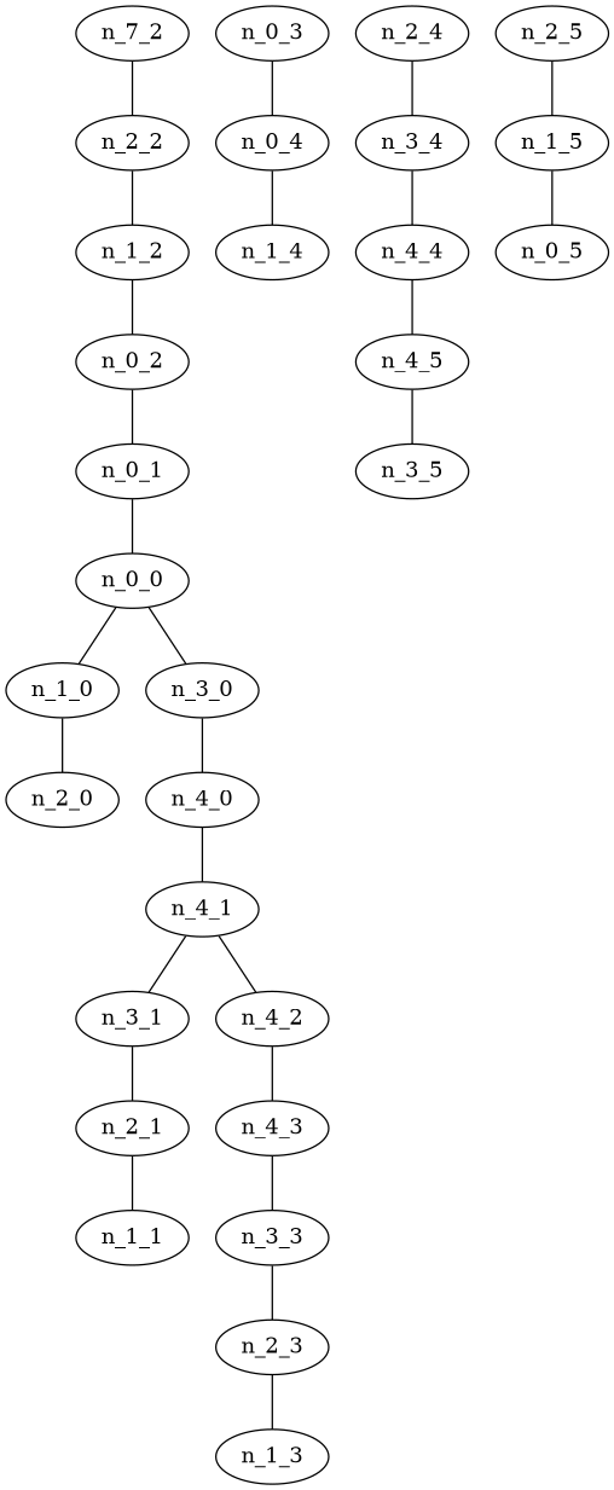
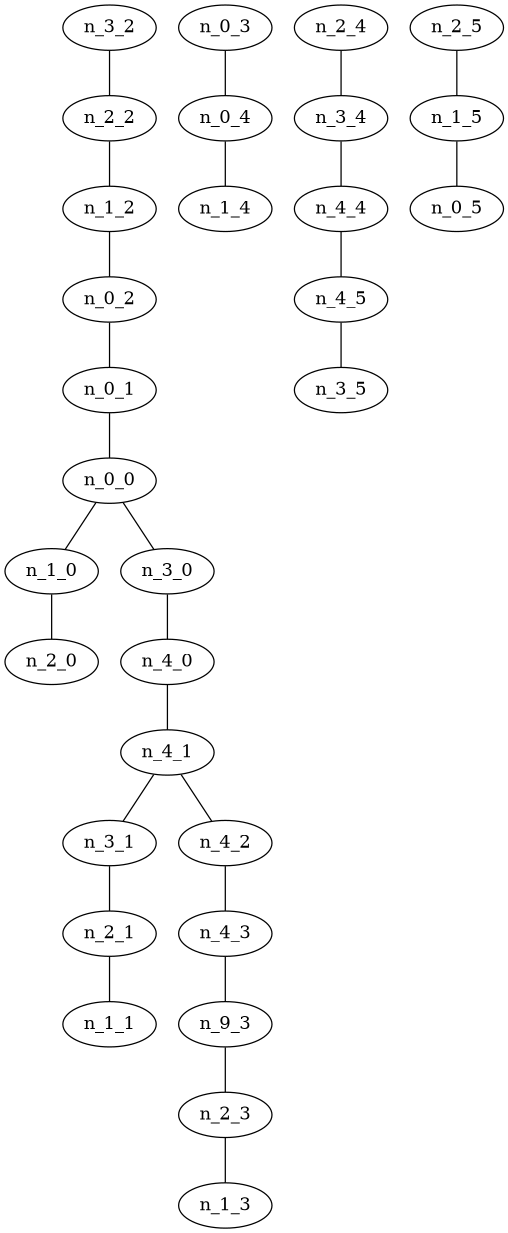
  graph {
-   n_3_2 [label=n_7_2]
+   n_3_2
    n_2_2
    n_1_2
    n_0_2
    n_0_1
    n_0_0
    n_1_0
    n_3_0
    n_2_0
    n_4_0
    n_4_1
    n_3_1
    n_4_2
    n_2_1
    n_4_3
    n_1_1
-   n_3_3
+   n_3_3 [label=n_9_3]
    n_2_3
    n_1_3
    n_0_3
    n_0_4
    n_1_4
    n_2_4
    n_3_4
    n_4_4
    n_4_5
    n_3_5
    n_2_5
    n_1_5
    n_0_5
    n_3_2 -- n_2_2
    n_2_2 -- n_1_2
    n_1_2 -- n_0_2
    n_0_2 -- n_0_1
    n_0_1 -- n_0_0
    n_0_0 -- n_1_0
    n_0_0 -- n_3_0
    n_1_0 -- n_2_0
    n_3_0 -- n_4_0
    n_4_0 -- n_4_1
    n_4_1 -- n_3_1
    n_4_1 -- n_4_2
    n_3_1 -- n_2_1
    n_4_2 -- n_4_3
    n_2_1 -- n_1_1
    n_4_3 -- n_3_3
    n_3_3 -- n_2_3
    n_2_3 -- n_1_3
    n_0_3 -- n_0_4
    n_0_4 -- n_1_4
    n_2_4 -- n_3_4
    n_3_4 -- n_4_4
    n_4_4 -- n_4_5
    n_4_5 -- n_3_5
    n_2_5 -- n_1_5
    n_1_5 -- n_0_5
  }
